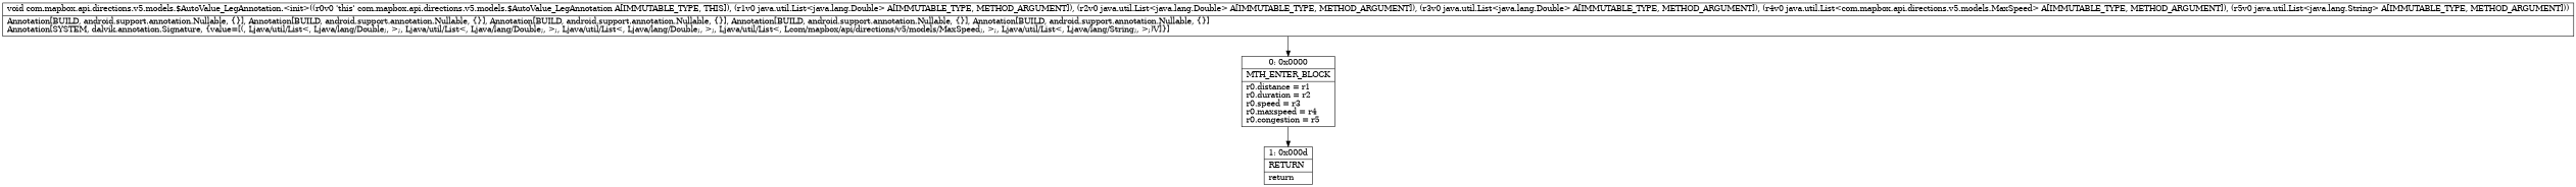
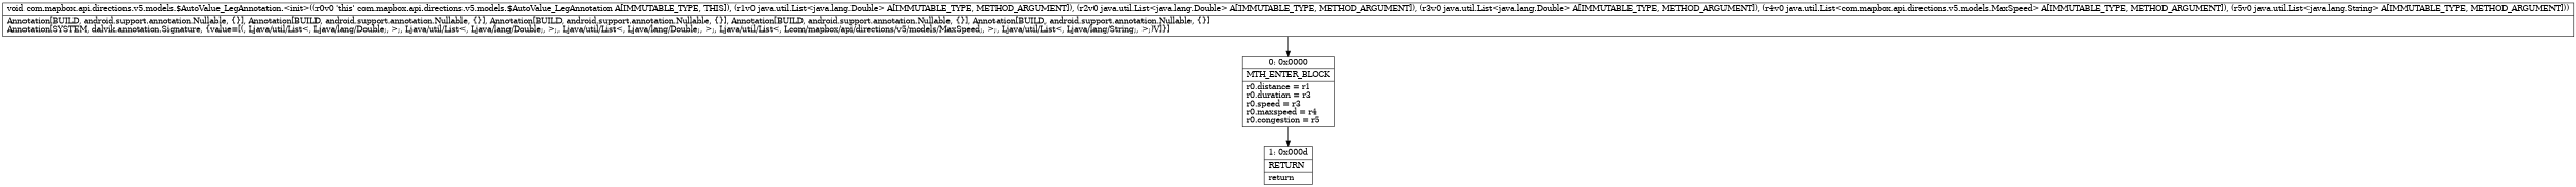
  digraph {
    node [shape=record]
-   n1 [label="{0\:\ 0x0000|MTH_ENTER_BLOCK\l|r0.distance = r1\lr0.duration = r2\lr0.speed = r3\lr0.maxspeed = r4\lr0.congestion = r5\l}"]
+   n1 [label="{0\:\ 0x0000|MTH_ENTER_BLOCK\l|r0.distance = r1\lr0.duration = r3\lr0.speed = r3\lr0.maxspeed = r4\lr0.congestion = r5\l}"]
    n2 [label="{1\:\ 0x000d|RETURN\l|return\l}"]
    n3 [label="{void com.mapbox.api.directions.v5.models.$AutoValue_LegAnnotation.\<init\>((r0v0 'this' com.mapbox.api.directions.v5.models.$AutoValue_LegAnnotation A[IMMUTABLE_TYPE, THIS]), (r1v0 java.util.List\<java.lang.Double\> A[IMMUTABLE_TYPE, METHOD_ARGUMENT]), (r2v0 java.util.List\<java.lang.Double\> A[IMMUTABLE_TYPE, METHOD_ARGUMENT]), (r3v0 java.util.List\<java.lang.Double\> A[IMMUTABLE_TYPE, METHOD_ARGUMENT]), (r4v0 java.util.List\<com.mapbox.api.directions.v5.models.MaxSpeed\> A[IMMUTABLE_TYPE, METHOD_ARGUMENT]), (r5v0 java.util.List\<java.lang.String\> A[IMMUTABLE_TYPE, METHOD_ARGUMENT]))  | Annotation[BUILD, android.support.annotation.Nullable, \{\}], Annotation[BUILD, android.support.annotation.Nullable, \{\}], Annotation[BUILD, android.support.annotation.Nullable, \{\}], Annotation[BUILD, android.support.annotation.Nullable, \{\}], Annotation[BUILD, android.support.annotation.Nullable, \{\}]\lAnnotation[SYSTEM, dalvik.annotation.Signature, \{value=[(, Ljava\/util\/List\<, Ljava\/lang\/Double;, \>;, Ljava\/util\/List\<, Ljava\/lang\/Double;, \>;, Ljava\/util\/List\<, Ljava\/lang\/Double;, \>;, Ljava\/util\/List\<, Lcom\/mapbox\/api\/directions\/v5\/models\/MaxSpeed;, \>;, Ljava\/util\/List\<, Ljava\/lang\/String;, \>;)V]\}]\l}"]
    n1 -> n2
    n3 -> n1
  }
